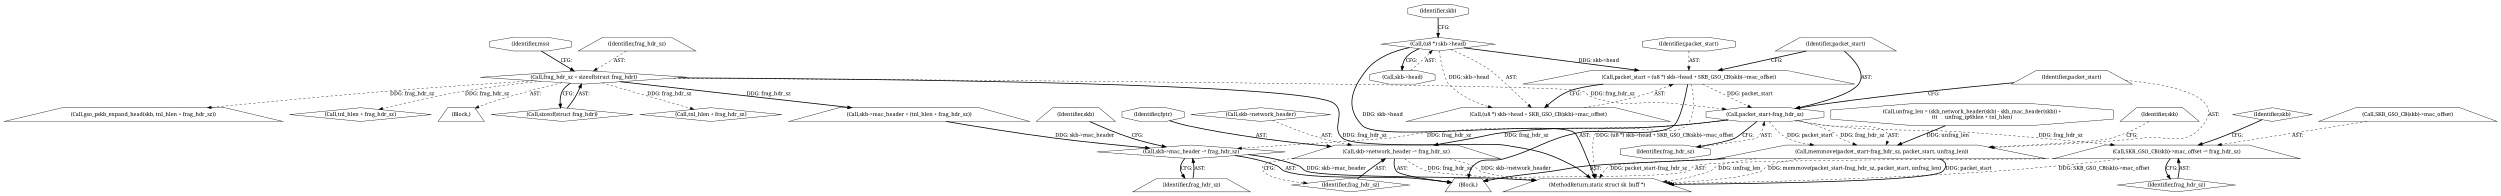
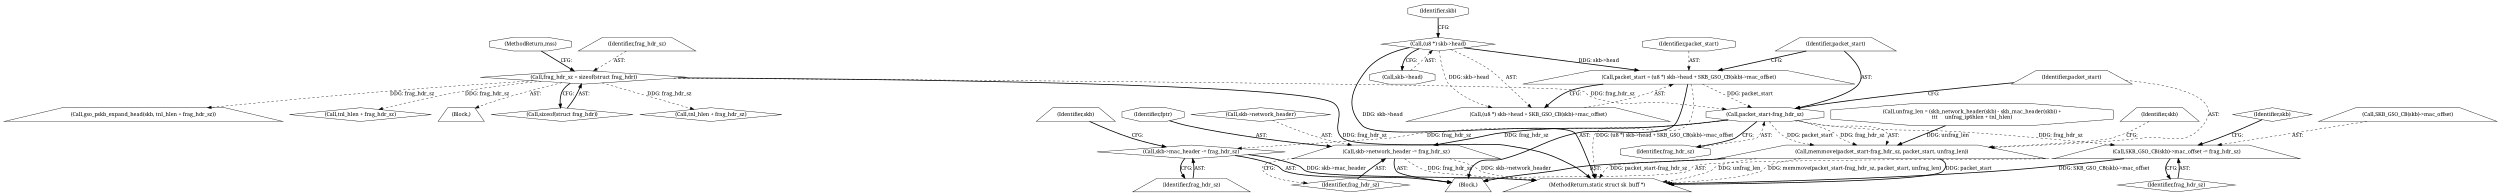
  digraph {
    fontname="Noto Serif"
    node [fontname="Noto Serif" shape=trapezium]
    edge [fontname="Noto Serif" style=dashed]
    n1 [label="(Call,packet_start-frag_hdr_sz)" shape=octagon]
    n2 [label="(Call,memmove(packet_start-frag_hdr_sz, packet_start, unfrag_len))"]
    n3 [label="(Call,SKB_GSO_CB(skb)->mac_offset -= frag_hdr_sz)"]
    n4 [label="(Call,skb->mac_header -= frag_hdr_sz)" shape=diamond]
    n5 [label="(Call,skb->network_header -= frag_hdr_sz)"]
    n6 [label="(Identifier,frag_hdr_sz)" shape=octagon]
    n7 [label="(Block,)"]
    n8 [label="(MethodReturn,static struct sk_buff *)"]
    n9 [label="(Identifier,frag_hdr_sz)" shape=diamond]
    n10 [label="(Identifier,frag_hdr_sz)"]
    n11 [label="(Identifier,frag_hdr_sz)" shape=diamond]
    n12 [label="(Call,packet_start = (u8 *) skb->head + SKB_GSO_CB(skb)->mac_offset)"]
    n13 [label="(Call,(u8 *) skb->head + SKB_GSO_CB(skb)->mac_offset)"]
    n14 [label="(Call,(u8 *) skb->head)" shape=diamond]
    n15 [label="(Call,skb->head)" shape=octagon]
    n16 [label="(Call,frag_hdr_sz = sizeof(struct frag_hdr))" shape=diamond]
    n17 [label="(Call,gso_pskb_expand_head(skb, tnl_hlen + frag_hdr_sz))"]
    n18 [label="(Call,tnl_hlen + frag_hdr_sz)" shape=diamond]
    n19 [label="(Block,)"]
    n20 [label="(Call,sizeof(struct frag_hdr))" shape=diamond]
    n21 [label="(Call,tnl_hlen + frag_hdr_sz)" shape=diamond]
-   n22 [label="(Call,skb->mac_header < (tnl_hlen + frag_hdr_sz))"]
    n23 [label="(Identifier,frag_hdr_sz)"]
    n24 [label="(Identifier,skb)" shape=diamond]
    n25 [label="(Call,skb->network_header)" shape=diamond]
    n26 [label="(Identifier,packet_start)"]
    n27 [label="(Identifier,skb)"]
    n28 [label="(Call,unfrag_len = (skb_network_header(skb) - skb_mac_header(skb)) +\n\t\t\t     unfrag_ip6hlen + tnl_hlen)" shape=octagon]
    n29 [label="(Identifier,skb)"]
    n30 [label="(Identifier,fptr)" shape=octagon]
-   n31 [label="(Identifier,mss)" shape=octagon]
+   n31 [label="(MethodReturn,mss)" shape=octagon]
    n32 [label="(Identifier,skb)" shape=octagon]
    n33 [label="(Identifier,packet_start)"]
    n34 [label="(Call,SKB_GSO_CB(skb)->mac_offset)"]
    n35 [label="(Identifier,packet_start)" shape=octagon]
    n1 -> n2 [label="AST: "]
    n1 -> n2 [label="DDG: packet_start"]
    n1 -> n2 [label="DDG: frag_hdr_sz"]
    n1 -> n3 [label="DDG: frag_hdr_sz"]
    n1 -> n4 [label="DDG: frag_hdr_sz"]
    n1 -> n5 [label="DDG: frag_hdr_sz" style=bold]
    n1 -> n6 [label="CFG: " style=bold]
    n2 -> n7 [label="AST: " style=bold]
    n2 -> n8 [label="DDG: packet_start" style=bold]
    n2 -> n8 [label="DDG: packet_start-frag_hdr_sz"]
    n2 -> n8 [label="DDG: unfrag_len"]
    n2 -> n8 [label="DDG: memmove(packet_start-frag_hdr_sz, packet_start, unfrag_len)"]
    n3 -> n7 [label="AST: "]
-   n3 -> n8 [label="DDG: SKB_GSO_CB(skb)->mac_offset"]
+   n3 -> n8 [label="DDG: SKB_GSO_CB(skb)->mac_offset" style=bold]
    n3 -> n9 [label="CFG: " style=bold]
    n4 -> n7 [label="AST: " style=bold]
    n4 -> n8 [label="DDG: skb->mac_header" style=bold]
    n4 -> n10 [label="CFG: " style=bold]
    n5 -> n7 [label="AST: " style=bold]
    n5 -> n8 [label="DDG: frag_hdr_sz"]
    n5 -> n8 [label="DDG: skb->network_header"]
    n5 -> n11 [label="CFG: "]
    n6 -> n1 [label="AST: "]
    n9 -> n3 [label="AST: " style=bold]
    n10 -> n4 [label="AST: " style=bold]
    n11 -> n5 [label="AST: " style=bold]
    n12 -> n1 [label="DDG: packet_start"]
    n12 -> n7 [label="AST: " style=bold]
    n12 -> n8 [label="DDG: (u8 *) skb->head + SKB_GSO_CB(skb)->mac_offset"]
    n12 -> n13 [label="CFG: " style=bold]
    n13 -> n12 [label="AST: "]
    n14 -> n8 [label="DDG: skb->head" style=bold]
    n14 -> n12 [label="DDG: skb->head" style=bold]
    n14 -> n13 [label="AST: "]
    n14 -> n13 [label="DDG: skb->head"]
    n14 -> n15 [label="CFG: " style=bold]
    n15 -> n14 [label="AST: "]
    n16 -> n1 [label="DDG: frag_hdr_sz"]
    n16 -> n8 [label="DDG: frag_hdr_sz" style=bold]
    n16 -> n17 [label="DDG: frag_hdr_sz"]
    n16 -> n18 [label="DDG: frag_hdr_sz"]
    n16 -> n19 [label="AST: "]
    n16 -> n20 [label="CFG: " style=bold]
    n16 -> n21 [label="DDG: frag_hdr_sz"]
-   n16 -> n22 [label="DDG: frag_hdr_sz" style=bold]
    n20 -> n16 [label="AST: " style=bold]
-   n22 -> n4 [label="DDG: skb->mac_header" style=bold]
    n23 -> n16 [label="AST: "]
    n24 -> n3 [label="CFG: " style=bold]
    n25 -> n5 [label="AST: "]
    n26 -> n1 [label="AST: " style=bold]
    n26 -> n12 [label="CFG: " style=bold]
    n27 -> n4 [label="CFG: " style=bold]
    n28 -> n2 [label="DDG: unfrag_len" style=bold]
    n29 -> n2 [label="CFG: "]
    n30 -> n5 [label="AST: " style=bold]
    n31 -> n16 [label="CFG: " style=bold]
    n32 -> n14 [label="CFG: " style=bold]
    n33 -> n1 [label="CFG: " style=bold]
    n33 -> n2 [label="AST: "]
    n34 -> n3 [label="AST: "]
    n35 -> n12 [label="AST: "]
  }
